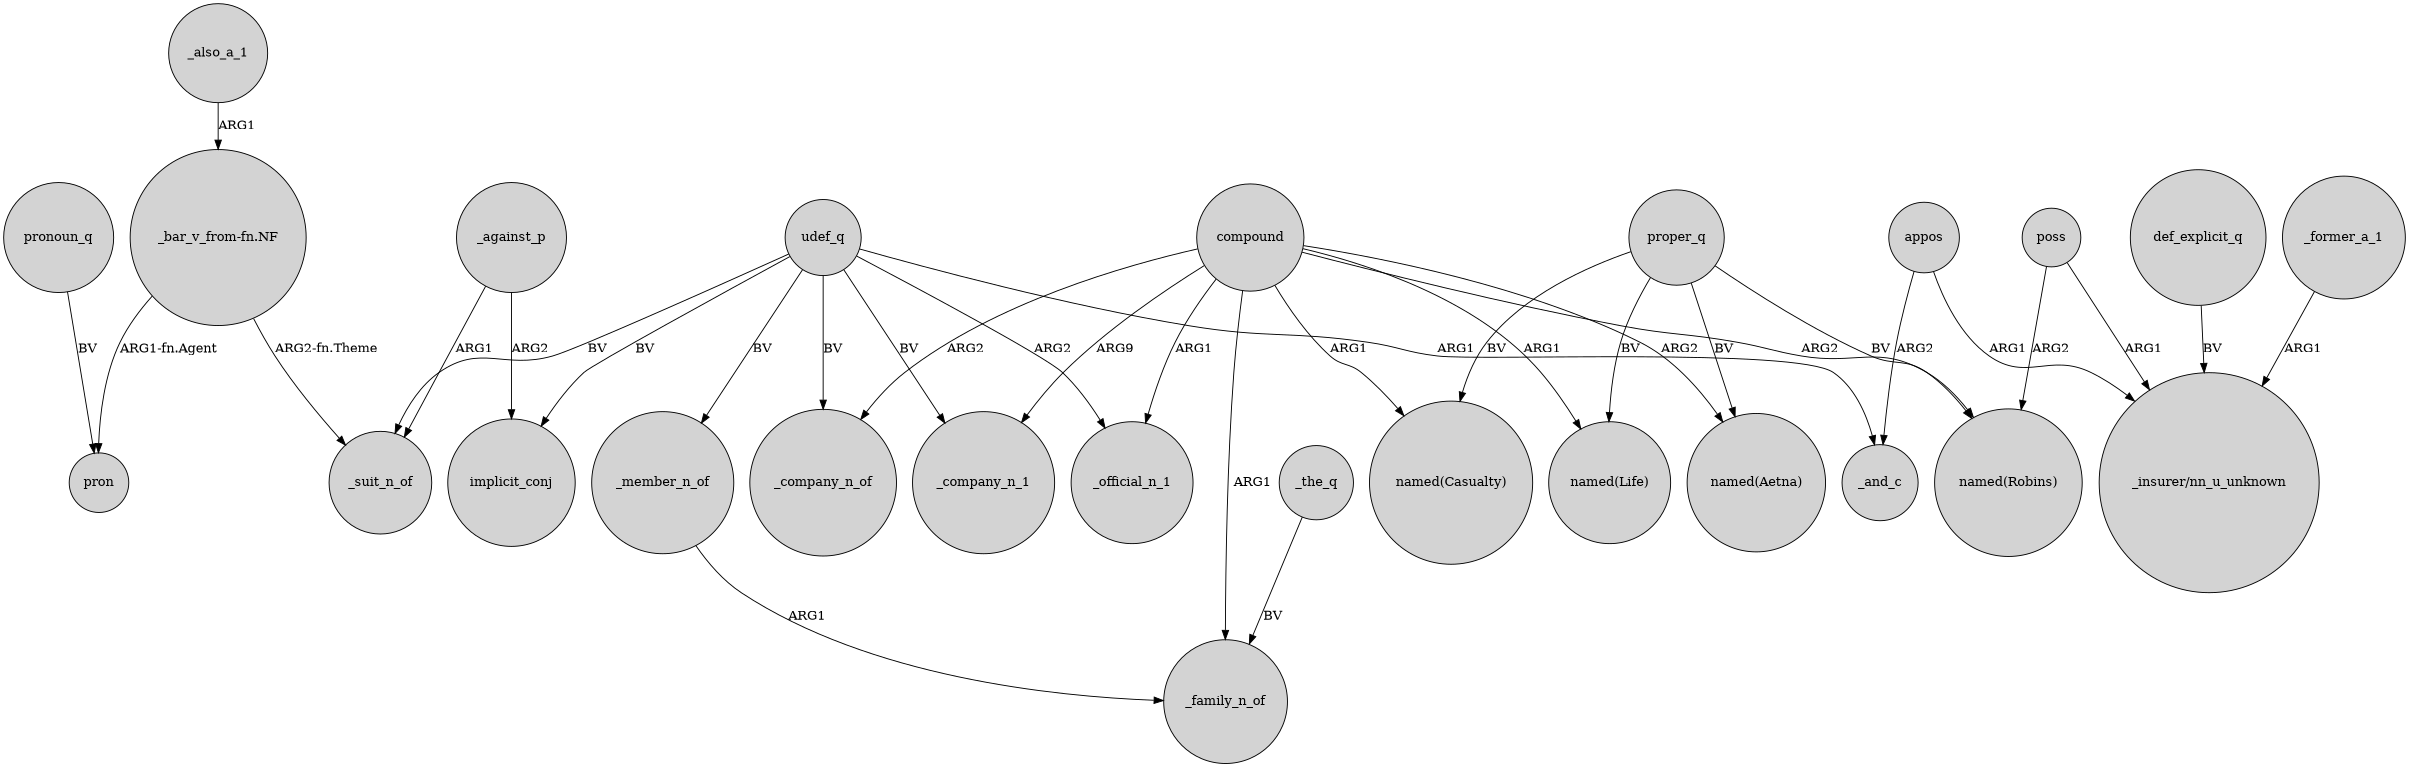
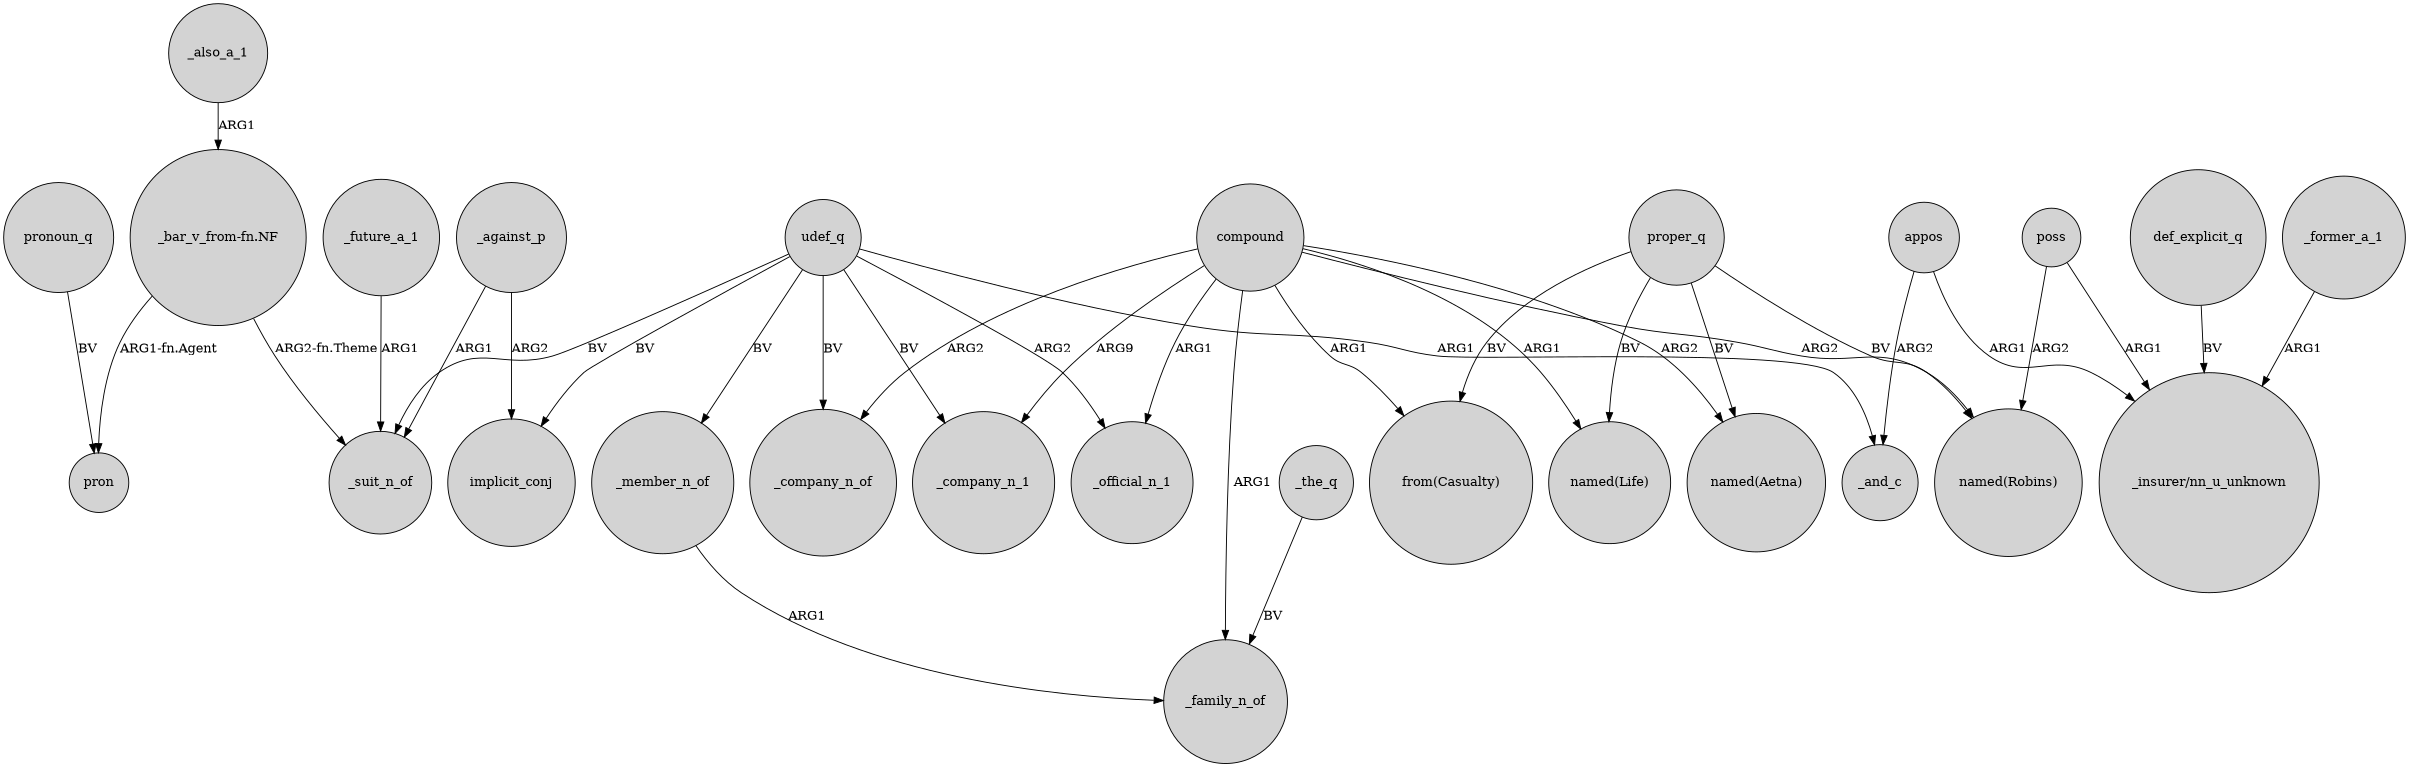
  digraph {
    node [shape=circle style=filled]
    _against_p
    implicit_conj
    _suit_n_of
    udef_q
    _company_n_1
    _member_n_of
    _company_n_of
    _and_c
    _official_n_1
    _family_n_of
    compound
    "named(Robins)"
-   "named(Casualty)"
+   "named(Casualty)" [label="from(Casualty)"]
    "named(Life)"
    "named(Aetna)"
    "_bar_v_from-fn.NF"
    pron
    appos
    "_insurer/nn_u_unknown"
    def_explicit_q
    _the_q
    pronoun_q
    _also_a_1
    _former_a_1
    poss
    proper_q
+   _future_a_1
    _against_p -> implicit_conj [label=ARG2]
    _against_p -> _suit_n_of [label=ARG1]
    udef_q -> implicit_conj [label=BV]
    udef_q -> _suit_n_of [label=BV]
    udef_q -> _company_n_1 [label=BV]
    udef_q -> _member_n_of [label=BV]
    udef_q -> _company_n_of [label=BV]
    udef_q -> _and_c [label=ARG1]
    udef_q -> _official_n_1 [label=ARG2]
    _member_n_of -> _family_n_of [label=ARG1]
    compound -> _company_n_1 [label=ARG9]
    compound -> _company_n_of [label=ARG2]
    compound -> _official_n_1 [label=ARG1]
    compound -> _family_n_of [label=ARG1]
    compound -> "named(Robins)" [label=ARG2]
    compound -> "named(Casualty)" [label=ARG1]
    compound -> "named(Life)" [label=ARG1]
    compound -> "named(Aetna)" [label=ARG2]
    "_bar_v_from-fn.NF" -> _suit_n_of [label="ARG2-fn.Theme"]
    "_bar_v_from-fn.NF" -> pron [label="ARG1-fn.Agent"]
    appos -> _and_c [label=ARG2]
    appos -> "_insurer/nn_u_unknown" [label=ARG1]
    def_explicit_q -> "_insurer/nn_u_unknown" [label=BV]
    _the_q -> _family_n_of [label=BV]
    pronoun_q -> pron [label=BV]
    _also_a_1 -> "_bar_v_from-fn.NF" [label=ARG1]
    _former_a_1 -> "_insurer/nn_u_unknown" [label=ARG1]
    poss -> "named(Robins)" [label=ARG2]
    poss -> "_insurer/nn_u_unknown" [label=ARG1]
    proper_q -> "named(Robins)" [label=BV]
    proper_q -> "named(Casualty)" [label=BV]
    proper_q -> "named(Life)" [label=BV]
    proper_q -> "named(Aetna)" [label=BV]
+   _future_a_1 -> _suit_n_of [label=ARG1]
  }
